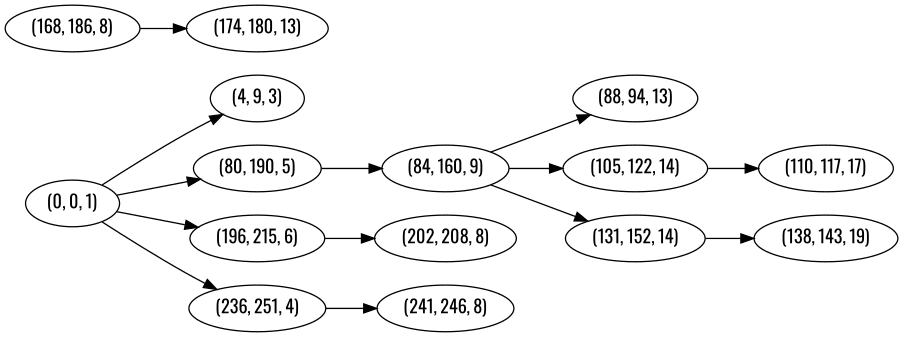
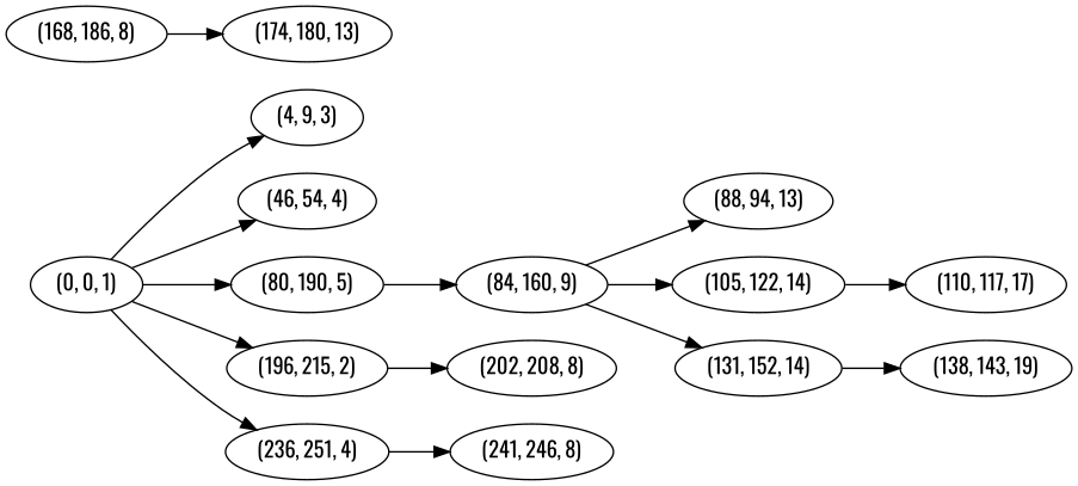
  digraph {
    fontname=Oswald
    rankdir=LR
    node [fontname=Oswald]
    edge [fontname=Oswald]
    n1 [label="(0, 0, 1)"]
    "(4, 9, 3)"
+   "(46, 54, 4)"
    "(80, 190, 5)"
-   "(196, 215, 2)" [label="(196, 215, 6)"]
+   "(196, 215, 2)"
    "(236, 251, 4)"
    "(84, 160, 9)"
    "(202, 208, 8)"
    "(241, 246, 8)"
    "(88, 94, 13)"
    "(105, 122, 14)"
    "(131, 152, 14)"
    "(168, 186, 8)"
    "(174, 180, 13)"
    "(110, 117, 17)"
    "(138, 143, 19)"
    n1 -> "(4, 9, 3)"
+   n1 -> "(46, 54, 4)"
    n1 -> "(80, 190, 5)"
    n1 -> "(196, 215, 2)"
    n1 -> "(236, 251, 4)"
    "(80, 190, 5)" -> "(84, 160, 9)"
    "(196, 215, 2)" -> "(202, 208, 8)"
    "(236, 251, 4)" -> "(241, 246, 8)"
    "(84, 160, 9)" -> "(88, 94, 13)"
    "(84, 160, 9)" -> "(105, 122, 14)"
    "(84, 160, 9)" -> "(131, 152, 14)"
    "(105, 122, 14)" -> "(110, 117, 17)"
    "(131, 152, 14)" -> "(138, 143, 19)"
    "(168, 186, 8)" -> "(174, 180, 13)"
  }
